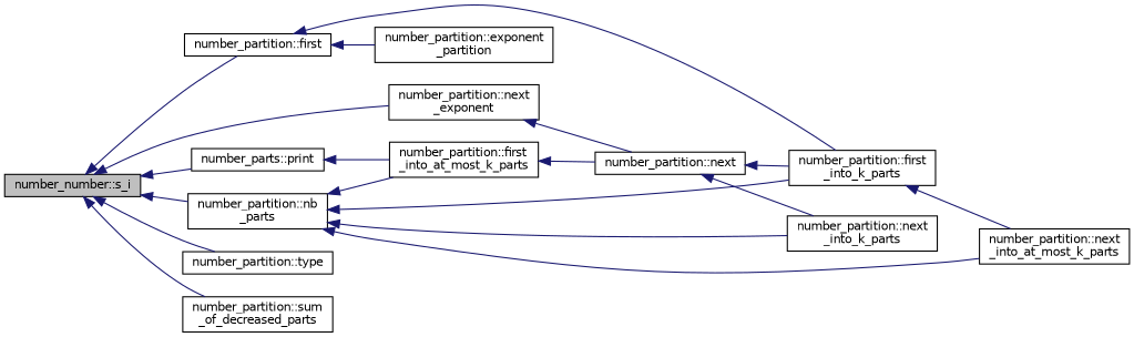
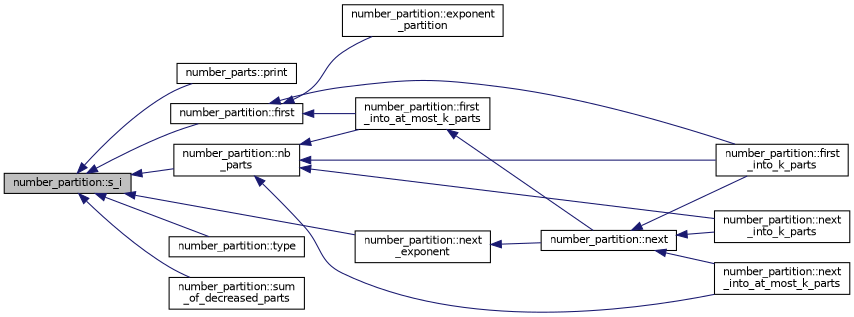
  digraph {
    rankdir=LR
    node [color=black fillcolor=white fontname=Helvetica fontsize=10 shape=record style=filled]
    edge [color=midnightblue dir=back fontname=Helvetica fontsize=10 labelfontname=Helvetica labelfontsize=10 style=solid]
-   n1 [fillcolor=grey75 fontcolor=black height=0.2 label="number_number::s_i" width=0.4]
+   n1 [fillcolor=grey75 fontcolor=black height=0.2 label="number_partition::s_i" width=0.4]
    n2 [height=0.2 label="number_parts::print" width=0.4]
    n3 [height=0.2 label="number_partition::first" width=0.4]
    n4 [height=0.2 label="number_partition::next\l_exponent" width=0.4]
    n5 [height=0.2 label="number_partition::nb\l_parts" width=0.4]
    n6 [height=0.2 label="number_partition::type" width=0.4]
    n7 [height=0.2 label="number_partition::sum\l_of_decreased_parts" width=0.4]
    n8 [height=0.2 label="number_partition::exponent\l_partition" width=0.4]
    n9 [height=0.2 label="number_partition::first\l_into_k_parts" width=0.4]
    n10 [height=0.2 label="number_partition::first\l_into_at_most_k_parts" width=0.4]
    n11 [height=0.2 label="number_partition::next" width=0.4]
    n12 [height=0.2 label="number_partition::next\l_into_k_parts" width=0.4]
    n13 [height=0.2 label="number_partition::next\l_into_at_most_k_parts" width=0.4]
    n1 -> n2
    n1 -> n3
    n1 -> n4
    n1 -> n5
    n1 -> n6
    n1 -> n7
    n3 -> n8
    n3 -> n9
-   n2 -> n10
+   n3 -> n10
    n4 -> n11
    n5 -> n9
    n5 -> n10
    n5 -> n12
    n5 -> n13
    n10 -> n11
    n11 -> n9
    n11 -> n12
-   n9 -> n13
+   n11 -> n13
  }
